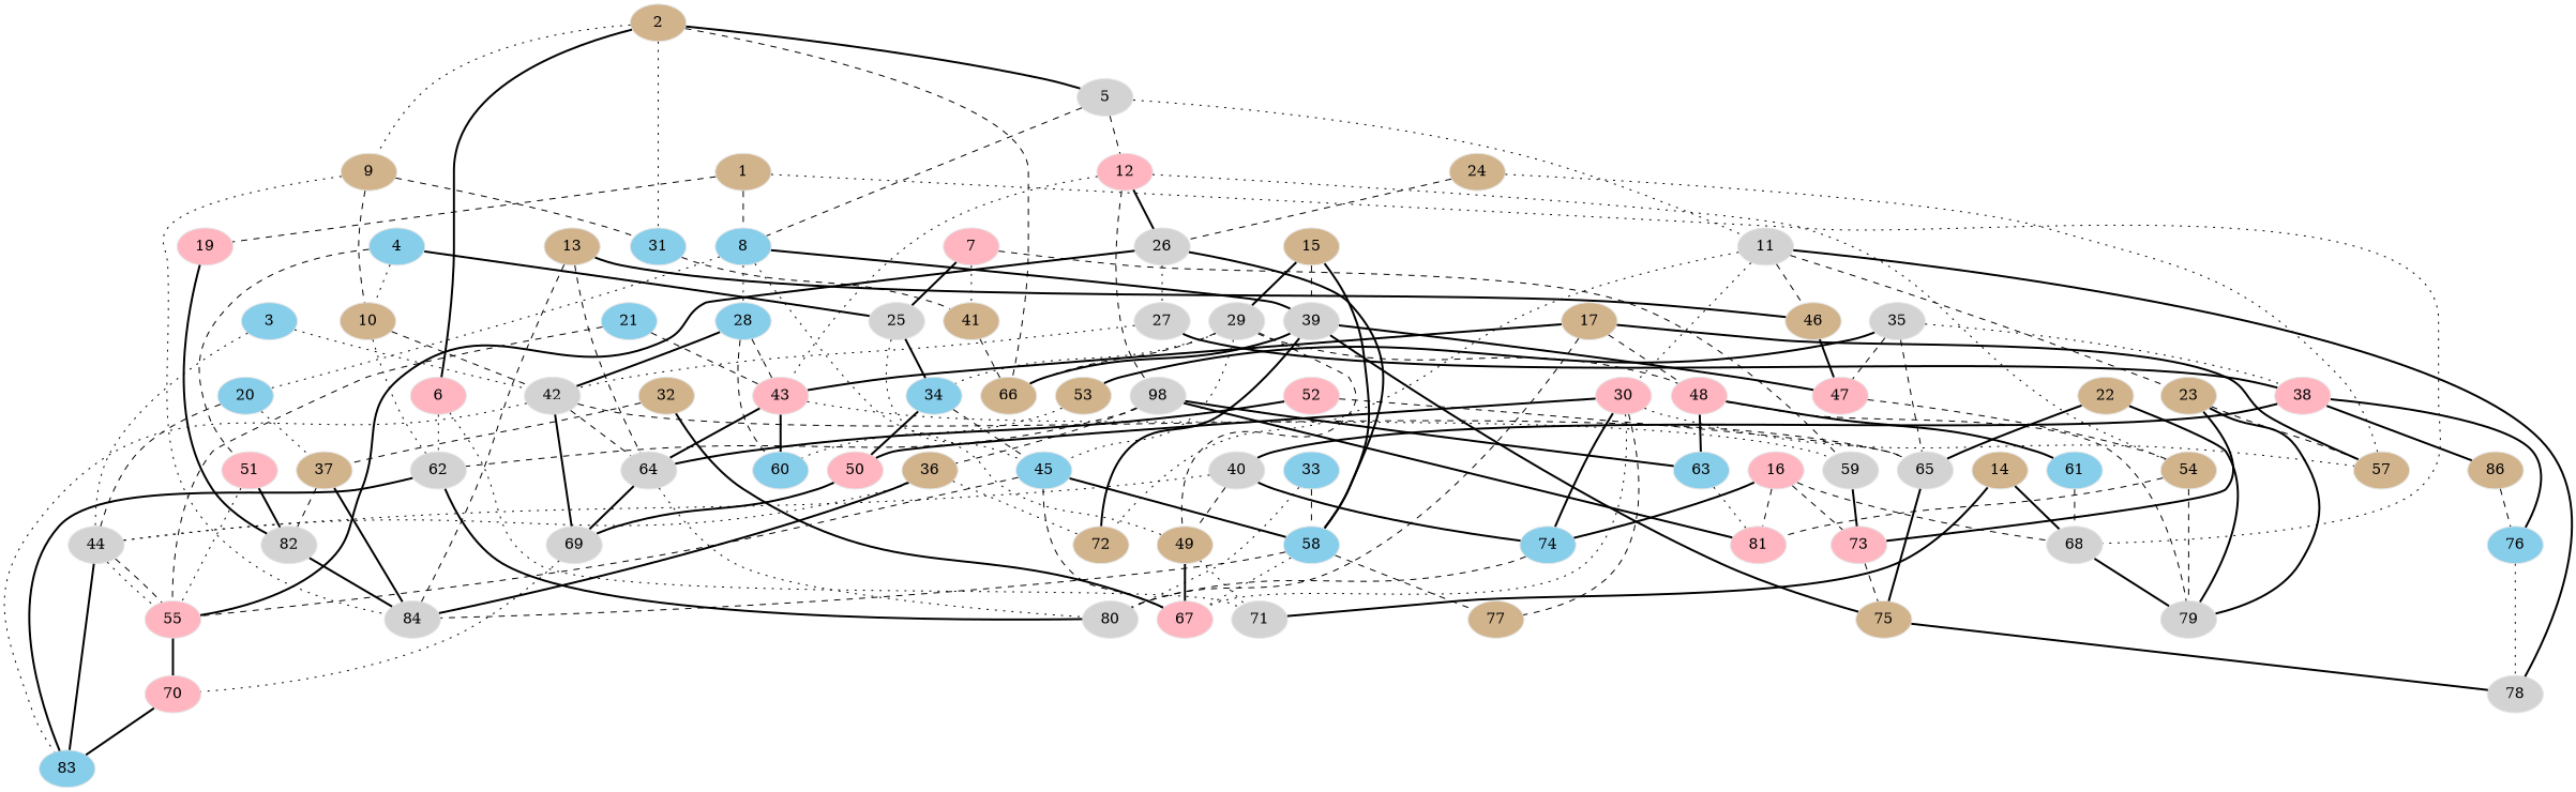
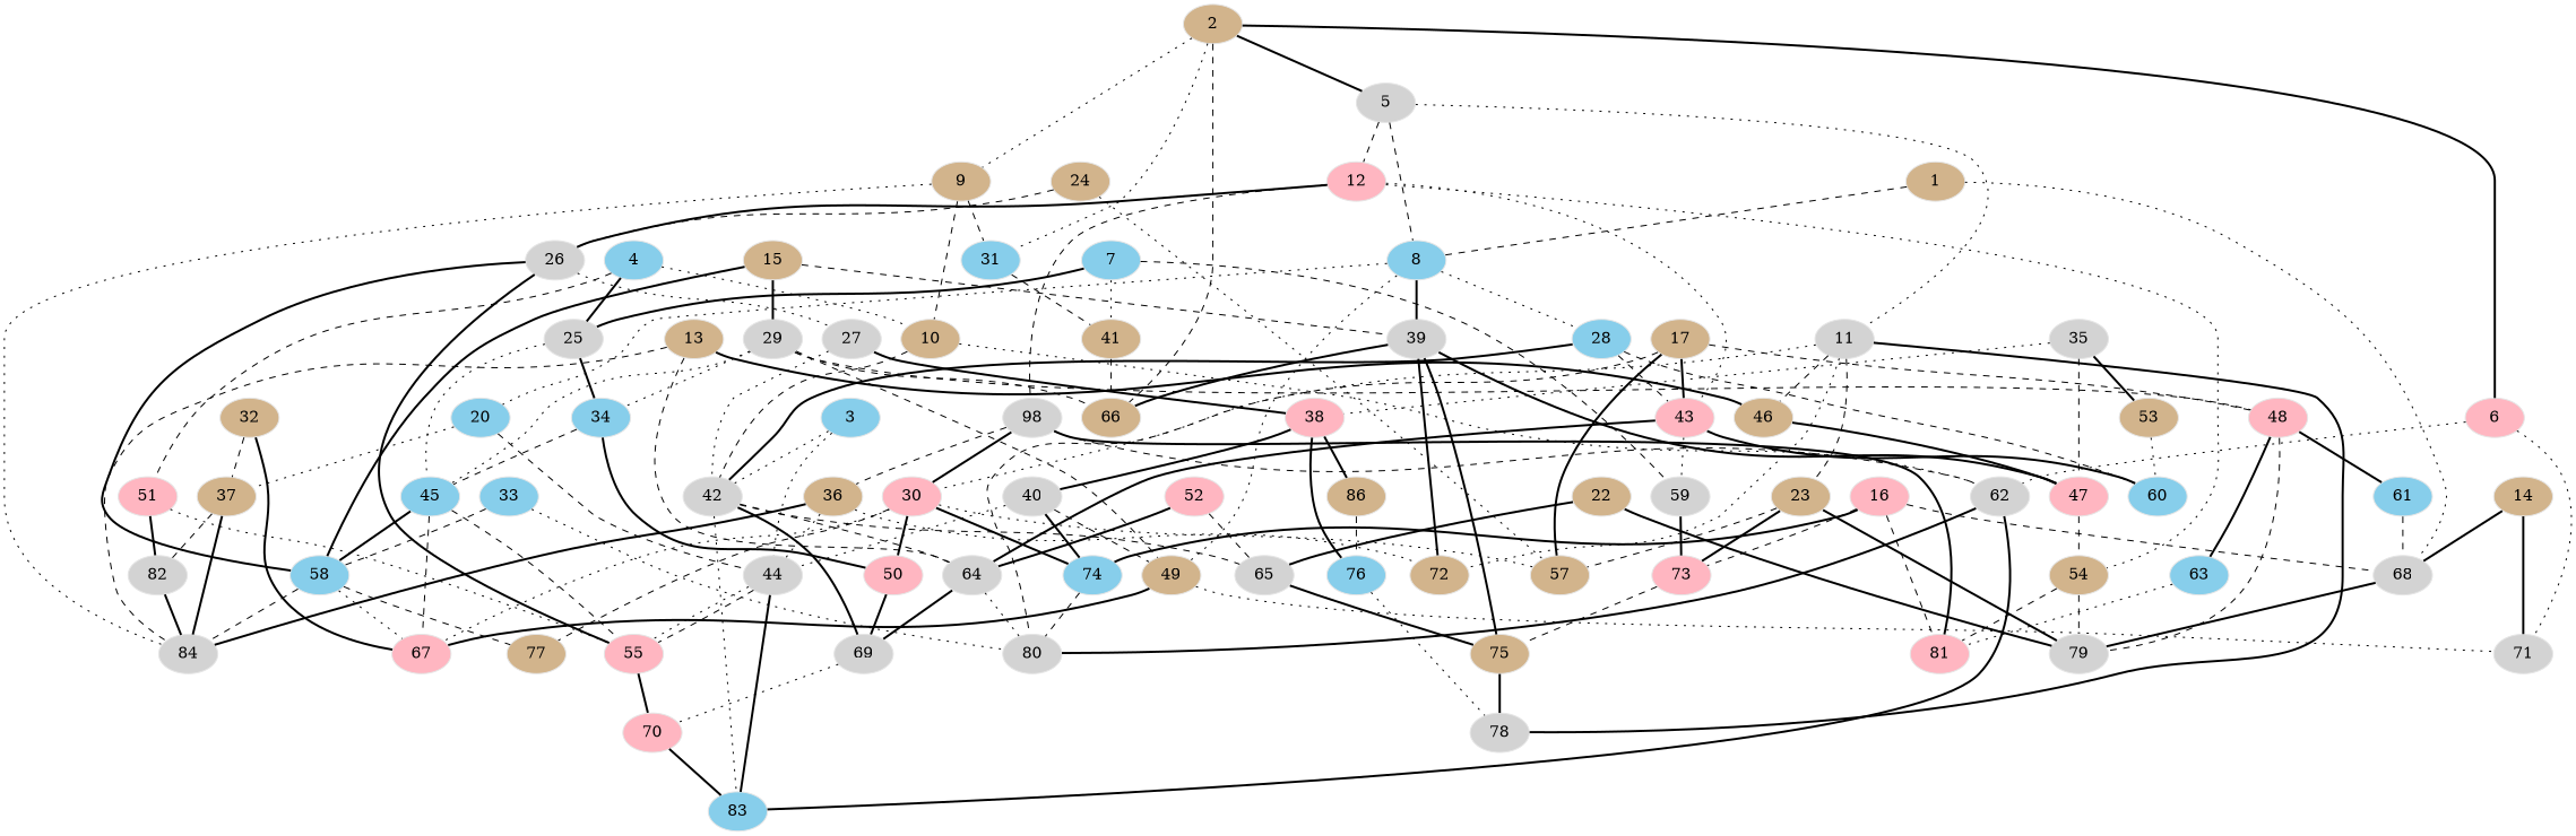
  graph {
    node [color=gray90 fillcolor=tan style=filled]
    edge [style=bold]
    8 [fillcolor=skyblue]
    1
-   19 [fillcolor=lightpink]
    68 [fillcolor=lightgrey]
    20 [fillcolor=skyblue]
    28 [fillcolor=skyblue]
    39 [fillcolor=lightgrey]
    49
    82 [fillcolor=lightgrey]
    79 [fillcolor=lightgrey]
    5 [fillcolor=lightgrey]
    2
    6 [fillcolor=lightpink]
    9
    31 [fillcolor=skyblue]
    66
    11 [fillcolor=lightgrey]
    12 [fillcolor=lightpink]
    62 [fillcolor=lightgrey]
    71 [fillcolor=lightgrey]
    10
    84 [fillcolor=lightgrey]
    41
    3 [fillcolor=skyblue]
    42 [fillcolor=lightgrey]
    44 [fillcolor=lightgrey]
    64 [fillcolor=lightgrey]
    65 [fillcolor=lightgrey]
    69 [fillcolor=lightgrey]
    83 [fillcolor=skyblue]
    55 [fillcolor=lightpink]
    4 [fillcolor=skyblue]
    25 [fillcolor=lightgrey]
    51 [fillcolor=lightpink]
    34 [fillcolor=skyblue]
    45 [fillcolor=skyblue]
    23
    30 [fillcolor=lightpink]
    46
    72
    78 [fillcolor=lightgrey]
    n42 [fillcolor=lightgrey label=98]
    26 [fillcolor=lightgrey]
    43 [fillcolor=lightpink]
    54
    80 [fillcolor=lightgrey]
-   7 [fillcolor=lightpink]
+   7 [fillcolor=skyblue]
    59 [fillcolor=lightgrey]
    73 [fillcolor=lightpink]
    37
    60 [fillcolor=skyblue]
    47 [fillcolor=lightpink]
    75
    67 [fillcolor=lightpink]
    57
    74 [fillcolor=skyblue]
    50 [fillcolor=lightpink]
    77
    81 [fillcolor=lightpink]
    36
    63 [fillcolor=skyblue]
    58 [fillcolor=skyblue]
    27 [fillcolor=lightgrey]
    13
    14
    15
    29 [fillcolor=lightgrey]
    48 [fillcolor=lightpink]
    16 [fillcolor=lightpink]
    17
    61 [fillcolor=skyblue]
-   21 [fillcolor=skyblue]
    70 [fillcolor=lightpink]
    22
    24
    38 [fillcolor=lightpink]
    40 [fillcolor=lightgrey]
    n78 [label=86]
    76 [fillcolor=skyblue]
    32
    33 [fillcolor=skyblue]
    35 [fillcolor=lightgrey]
    53
    52 [fillcolor=lightpink]
    8 -- 20 [style=dotted]
    8 -- 28 [style=dotted]
    8 -- 39
    8 -- 49 [style=dotted]
    1 -- 8 [style=dashed]
-   1 -- 19 [style=dashed]
    1 -- 68 [style=dotted]
-   19 -- 82
    68 -- 79
    20 -- 44 [style=dashed]
    20 -- 37 [style=dotted]
    28 -- 42
    28 -- 43 [style=dashed]
    28 -- 60 [style=dashed]
    39 -- 66
    39 -- 72
    39 -- 47
    39 -- 75
    49 -- 71 [style=dotted]
    49 -- 67
    82 -- 84
    5 -- 8 [style=dashed]
    5 -- 11 [style=dotted]
    5 -- 12 [style=dashed]
    2 -- 5
    2 -- 6
    2 -- 9 [style=dotted]
    2 -- 31 [style=dotted]
    2 -- 66 [style=dashed]
    6 -- 62 [style=dotted]
    6 -- 71 [style=dotted]
    9 -- 31 [style=dashed]
    9 -- 10 [style=dashed]
    9 -- 84 [style=dotted]
    31 -- 41 [style=dashed]
    11 -- 23 [style=dashed]
    11 -- 30 [style=dotted]
    11 -- 46 [style=dashed]
    11 -- 72 [style=dotted]
    11 -- 78
    12 -- n42 [style=dashed]
    12 -- 26
    12 -- 43 [style=dotted]
    12 -- 54 [style=dotted]
    62 -- 83
    62 -- 80
    10 -- 62 [style=dotted]
    10 -- 42 [style=dashed]
    41 -- 66 [style=dashed]
    3 -- 42 [style=dotted]
    3 -- 44 [style=dotted]
    42 -- 64 [style=dashed]
    42 -- 65 [style=dashed]
    42 -- 69
    42 -- 83 [style=dotted]
    44 -- 83
    44 -- 55 [style=dotted]
    44 -- 55 [style=dashed]
    64 -- 69
    64 -- 80 [style=dotted]
    65 -- 75
    69 -- 70 [style=dotted]
    55 -- 70
    4 -- 10 [style=dotted]
    4 -- 25
    4 -- 51 [style=dashed]
    25 -- 34
    25 -- 45 [style=dotted]
    51 -- 82
    51 -- 55 [style=dotted]
    34 -- 45 [style=dashed]
    34 -- 50
    45 -- 55 [style=dashed]
    45 -- 67 [style=dashed]
    45 -- 58
    23 -- 79
    23 -- 73
    23 -- 57 [style=dashed]
    30 -- 67 [style=dotted]
    30 -- 57 [style=dotted]
    30 -- 74
    30 -- 50
    30 -- 77 [style=dashed]
    46 -- 47
    n42 -- 62 [style=dashed]
    n42 -- 81
    n42 -- 36 [style=dashed]
-   n42 -- 63
+   n42 -- 30
    26 -- 55
    26 -- 58
    26 -- 27 [style=dotted]
    43 -- 64
    43 -- 59 [style=dotted]
    43 -- 60
    54 -- 79 [style=dashed]
    54 -- 81 [style=dashed]
    7 -- 41 [style=dotted]
    7 -- 25
    7 -- 59 [style=dashed]
    59 -- 73
    73 -- 75 [style=dashed]
    37 -- 82 [style=dashed]
    37 -- 84
    47 -- 54 [style=dashed]
    75 -- 78
    74 -- 80 [style=dashed]
    50 -- 69
    36 -- 84
    36 -- 44 [style=dotted]
    36 -- 72 [style=dotted]
    63 -- 81 [style=dotted]
    58 -- 84 [style=dashed]
    58 -- 67 [style=dotted]
    58 -- 77 [style=dashed]
    27 -- 42 [style=dotted]
    27 -- 38
    13 -- 84 [style=dashed]
    13 -- 64 [style=dashed]
    13 -- 46
    14 -- 68
    14 -- 71
    15 -- 39 [style=dashed]
    15 -- 58
    15 -- 29
    29 -- 49 [style=dashed]
    29 -- 66 [style=dashed]
    29 -- 34 [style=dotted]
    29 -- 45 [style=dotted]
    29 -- 48 [style=dashed]
    48 -- 79 [style=dashed]
    48 -- 63
    48 -- 61
    16 -- 68 [style=dashed]
    16 -- 73 [style=dashed]
    16 -- 74
    16 -- 81 [style=dashed]
    17 -- 43
    17 -- 80 [style=dashed]
    17 -- 57
    17 -- 48 [style=dashed]
    61 -- 68 [style=dashed]
-   21 -- 55 [style=dashed]
-   21 -- 43 [style=dashed]
    70 -- 83
    22 -- 79
    22 -- 65
    24 -- 26 [style=dashed]
    24 -- 57 [style=dotted]
    38 -- 40
    38 -- n78
    38 -- 76
    40 -- 49 [style=dashed]
    40 -- 44 [style=dotted]
    40 -- 74
    n78 -- 76 [style=dashed]
    76 -- 78 [style=dotted]
    32 -- 37 [style=dashed]
    32 -- 67
    33 -- 80 [style=dotted]
    33 -- 58 [style=dashed]
-   35 -- 65 [style=dashed]
    35 -- 47 [style=dashed]
    35 -- 38 [style=dotted]
    35 -- 53
    53 -- 60 [style=dotted]
    52 -- 64
    52 -- 65 [style=dashed]
  }
